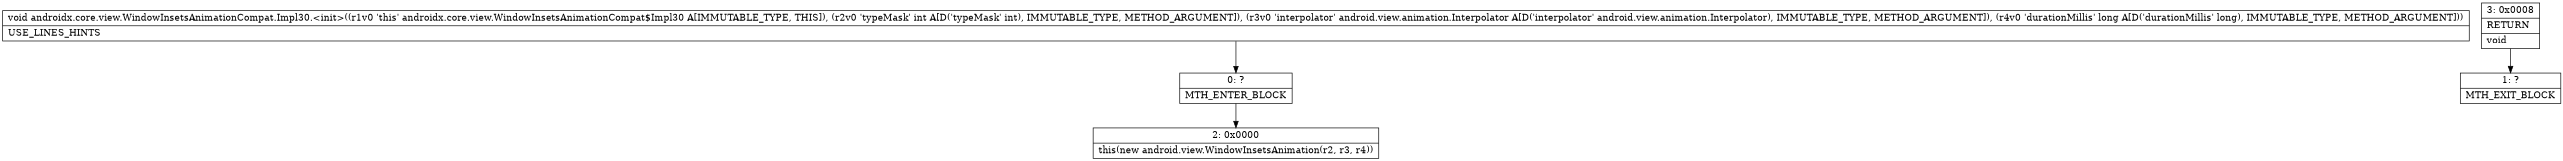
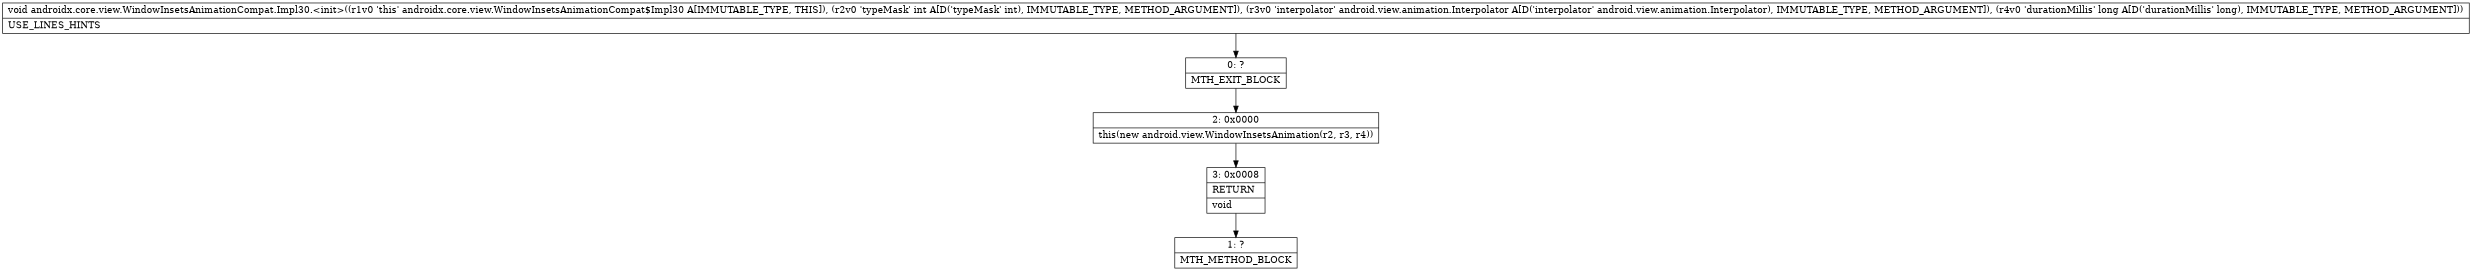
  digraph {
    node [shape=record]
-   n1 [label="{0\:\ ?|MTH_ENTER_BLOCK\l}"]
+   n1 [label="{0\:\ ?|MTH_EXIT_BLOCK\l}"]
    n2 [label="{2\:\ 0x0000|this(new android.view.WindowInsetsAnimation(r2, r3, r4))\l}"]
    n3 [label="{3\:\ 0x0008|RETURN\l|void\l}"]
-   n4 [label="{1\:\ ?|MTH_EXIT_BLOCK\l}"]
+   n4 [label="{1\:\ ?|MTH_METHOD_BLOCK\l}"]
    n5 [label="{void androidx.core.view.WindowInsetsAnimationCompat.Impl30.\<init\>((r1v0 'this' androidx.core.view.WindowInsetsAnimationCompat$Impl30 A[IMMUTABLE_TYPE, THIS]), (r2v0 'typeMask' int A[D('typeMask' int), IMMUTABLE_TYPE, METHOD_ARGUMENT]), (r3v0 'interpolator' android.view.animation.Interpolator A[D('interpolator' android.view.animation.Interpolator), IMMUTABLE_TYPE, METHOD_ARGUMENT]), (r4v0 'durationMillis' long A[D('durationMillis' long), IMMUTABLE_TYPE, METHOD_ARGUMENT]))  | USE_LINES_HINTS\l}"]
    n1 -> n2
+   n2 -> n3
    n3 -> n4
    n5 -> n1
  }
